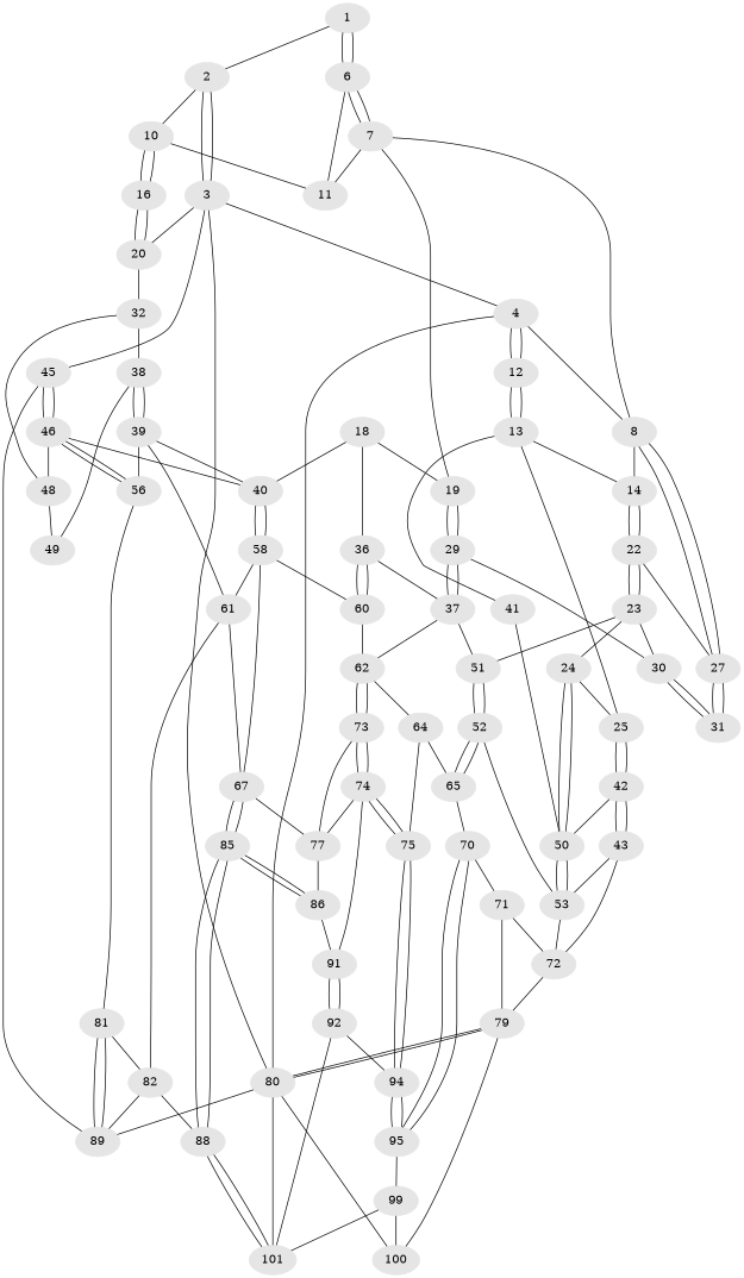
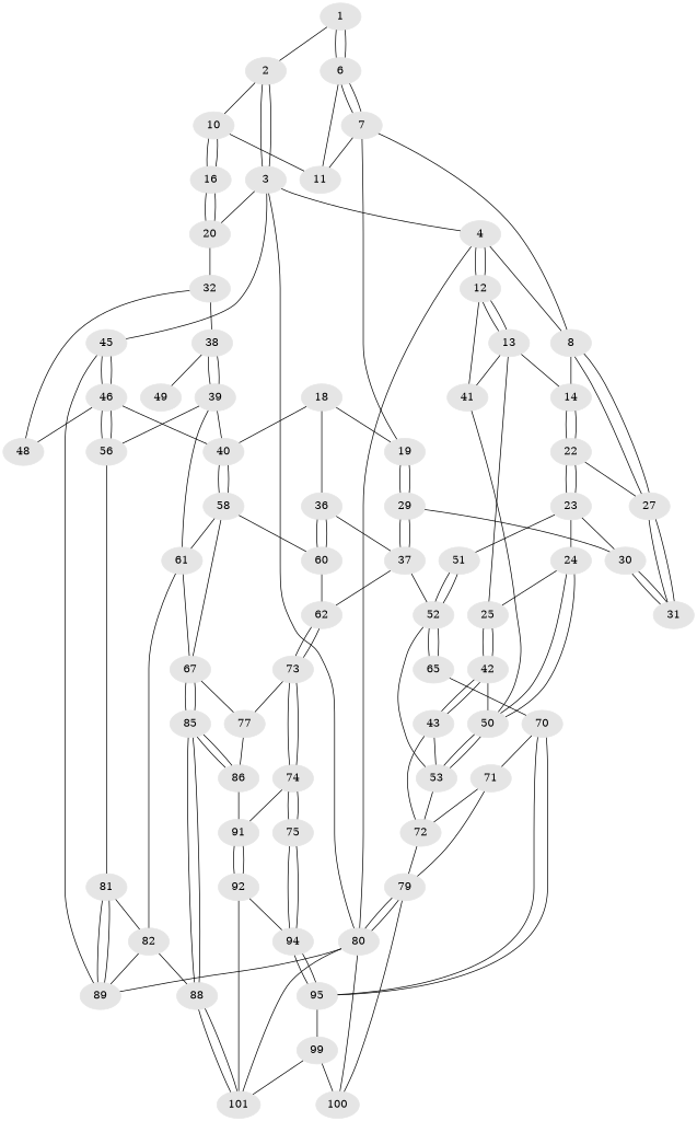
  graph {
    node [color=gray90 style=filled]
    1
    2
    6
    3 [super="+21"]
    10
    7 [super="+15"]
    11
    4 [super="+5"]
    20
    45
    80 [super="+96"]
    16
    8 [super="+9"]
    12
    32 [super="+33"]
    46 [super="+47"]
    89 [super="+90"]
    100 [super="+103"]
    101 [super="+102"]
    14
    27 [super="+28"]
    13 [super="+26"]
    41
    19
    29
    22
    31
    25
    50
    42
    23 [super="+34"]
    18 [super="+35"]
    36
    40
    38
    48
    37 [super="+55"]
    60
    58 [super="+59"]
    30
    24
    51
    52
    53 [super="+54"]
    43 [super="+44"]
    62 [super="+63"]
    39 [super="+57"]
    49
-   64 [super="+76"]
    73
    56
    61 [super="+66"]
    81
    67 [super="+68"]
    82 [super="+87"]
    72 [super="+78"]
    79 [super="+97"]
    65 [super="+69"]
    70
    77 [super="+83"]
    85
    88
    75
    74 [super="+84"]
    94
    71
    95 [super="+98"]
    86
    99 [super="+104"]
    91
    92 [super="+93"]
    1 -- 2
    1 -- 6
    1 -- 6
    2 -- 3
    2 -- 3
    2 -- 10
    6 -- 7
    6 -- 7
    6 -- 11
    3 -- 4
    3 -- 20
    3 -- 45
    3 -- 80
    10 -- 11
    10 -- 16
    10 -- 16
    7 -- 11
    7 -- 8
    7 -- 19
    4 -- 80
    4 -- 8
    4 -- 12
    4 -- 12
    20 -- 32
    45 -- 46
    45 -- 46
    45 -- 89
    80 -- 89
    80 -- 100
    80 -- 101
    16 -- 20
    16 -- 20
    8 -- 14
    8 -- 27
    8 -- 27
    12 -- 13
    12 -- 13
+   12 -- 41
    32 -- 38
    32 -- 48
    46 -- 40
    46 -- 48
    46 -- 56
    46 -- 56
    14 -- 22
    14 -- 22
    27 -- 31 [weight=2]
    27 -- 31
    13 -- 14
    13 -- 41
    13 -- 25
    41 -- 50
    19 -- 29
    19 -- 29
    29 -- 37
    29 -- 37
    29 -- 30
    22 -- 27
    22 -- 23
    22 -- 23
    25 -- 42
    25 -- 42
    50 -- 53
    50 -- 53
    42 -- 50
    42 -- 43
    42 -- 43
    23 -- 30
    23 -- 24
    23 -- 51
    18 -- 19
    18 -- 36
    18 -- 40
    36 -- 37
    36 -- 60
    36 -- 60
    40 -- 58
    40 -- 58
    38 -- 39
    38 -- 39
    38 -- 49
-   48 -- 49
-   37 -- 51
+   37 -- 52
    37 -- 62
    60 -- 62
    58 -- 60
    58 -- 61
    58 -- 67
    30 -- 31
    30 -- 31
    24 -- 25
    24 -- 50
    24 -- 50
    51 -- 52
    51 -- 52
    52 -- 53
    52 -- 65
    52 -- 65
    53 -- 72
    43 -- 53
    43 -- 72
-   62 -- 64
    62 -- 73
    62 -- 73
    39 -- 40
    39 -- 56
    39 -- 61
-   64 -- 65 [weight=2]
-   64 -- 75
    73 -- 77
    73 -- 74
    73 -- 74
    56 -- 81
    61 -- 67
    61 -- 82
    81 -- 89
    81 -- 89
    81 -- 82
    67 -- 77
    67 -- 85
    67 -- 85
    82 -- 89
    82 -- 88
    72 -- 79
    79 -- 80
    79 -- 80
    79 -- 100
    65 -- 70
    70 -- 71
    70 -- 95
    70 -- 95
    77 -- 86
    85 -- 88
    85 -- 88
    85 -- 86
    85 -- 86
    88 -- 101
    88 -- 101
    75 -- 94
    75 -- 94
-   74 -- 77
    74 -- 75
    74 -- 75
    74 -- 91
    94 -- 95
    94 -- 95
    71 -- 72
    71 -- 79
    95 -- 99
    86 -- 91
    99 -- 100 [weight=2]
    99 -- 101
    91 -- 92
    91 -- 92
    92 -- 101
    92 -- 94
  }
